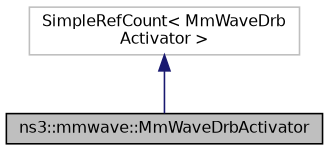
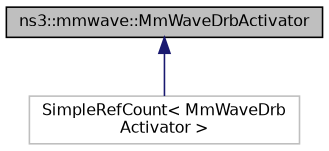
  digraph {
    node [fontname=Helvetica fontsize=10 shape=record style=filled]
    n1 [color=black fillcolor=grey75 fontcolor=black height=0.2 label="ns3::mmwave::MmWaveDrbActivator" width=0.4]
    n2 [color=grey75 fillcolor=white height=0.2 label="SimpleRefCount\< MmWaveDrb\lActivator \>" width=0.4]
-   n2 -> n1 [color=midnightblue dir=back fontname=Helvetica fontsize=10 labelfontname=Helvetica labelfontsize=10 style=solid]
+   n1 -> n2 [color=midnightblue dir=back fontname=Helvetica fontsize=10 labelfontname=Helvetica labelfontsize=10 style=solid]
  }
